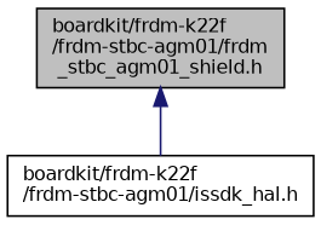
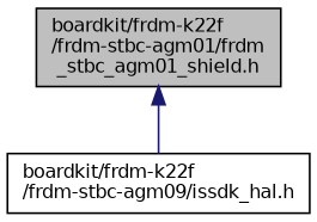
  digraph {
    node [color=black fontname=Helvetica fontsize=10 shape=record style=filled]
    n1 [fillcolor=grey75 fontcolor=black height=0.2 label="boardkit/frdm-k22f\l/frdm-stbc-agm01/frdm\l_stbc_agm01_shield.h" width=0.4]
-   n2 [fillcolor=white height=0.2 label="boardkit/frdm-k22f\l/frdm-stbc-agm01/issdk_hal.h" width=0.4]
+   n2 [fillcolor=white height=0.2 label="boardkit/frdm-k22f\l/frdm-stbc-agm09/issdk_hal.h" width=0.4]
    n1 -> n2 [color=midnightblue dir=back fontname=Helvetica fontsize=10 labelfontname=Helvetica labelfontsize=10 style=solid]
  }
